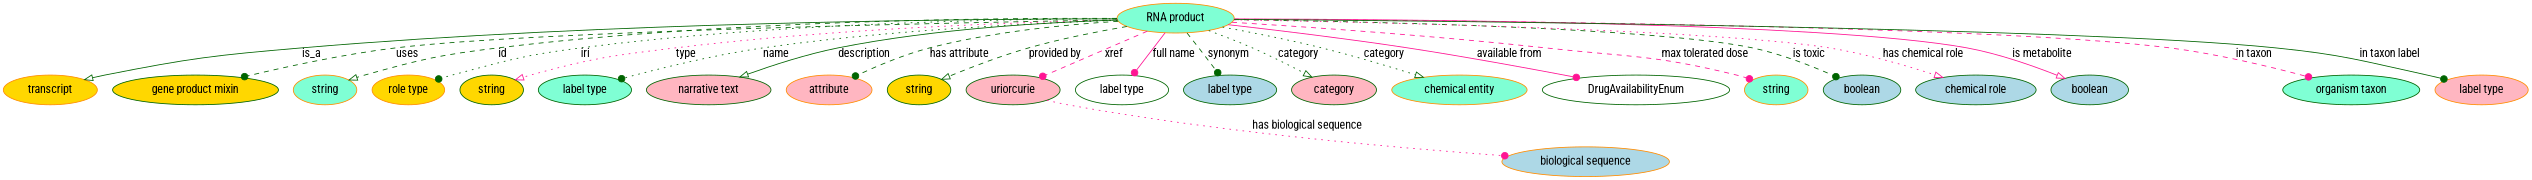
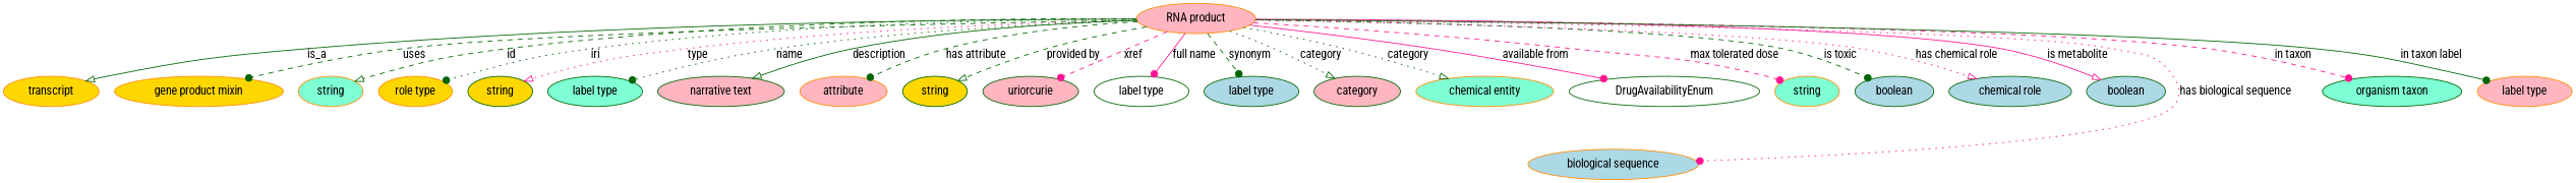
  digraph {
    fontname="Roboto Condensed"
    node [color=darkgreen fillcolor=lightpink fontname="Roboto Condensed" style=filled]
    edge [arrowhead=dot color=darkgreen fontname="Roboto Condensed" style=dashed]
-   n1 [color=darkorange fillcolor=aquamarine height=0.5 label="RNA product" width=1.9679]
+   n1 [color=darkorange height=0.5 label="RNA product" width=1.9679]
    transcript [color=darkorange fillcolor=gold height=0.5 width=1.5887]
-   "gene product mixin" [fillcolor=gold height=0.5 width=2.7984]
+   "gene product mixin" [color=darkorange fillcolor=gold height=0.5 width=2.7984]
    n4 [color=darkorange fillcolor=aquamarine height=0.5 label=string width=1.0652]
    n5 [color=darkorange fillcolor=gold height=0.5 label="role type" width=1.2277]
    n6 [fillcolor=gold height=0.5 label=string width=1.0652]
    n7 [fillcolor=aquamarine height=0.5 label="label type" width=1.5707]
    n8 [height=0.5 label="narrative text" width=2.0943]
    n9 [color=darkorange height=0.5 label=attribute width=1.4443]
    n10 [fillcolor=gold height=0.5 label=string width=1.0652]
    n11 [height=0.5 label=uriorcurie width=1.5887]
    n12 [fillcolor=white height=0.5 label="label type" width=1.5707]
    n13 [fillcolor=lightblue height=0.5 label="label type" width=1.5707]
    category [height=0.5 width=1.4263]
    n15 [color=darkorange fillcolor=aquamarine height=0.5 label="chemical entity" width=2.2748]
    n16 [fillcolor=white height=0.5 label=DrugAvailabilityEnum width=3.1594]
    n17 [color=darkorange fillcolor=aquamarine height=0.5 label=string width=1.0652]
    n18 [fillcolor=lightblue height=0.5 label=boolean width=1.2999]
    n19 [fillcolor=lightblue height=0.5 label="chemical role" width=2.022]
    n20 [fillcolor=lightblue height=0.5 label=boolean width=1.2999]
    n21 [color=darkorange fillcolor=lightblue height=0.5 label="biological sequence" width=2.8164]
    n22 [fillcolor=aquamarine height=0.5 label="organism taxon" width=2.3109]
    n23 [color=darkorange height=0.5 label="label type" width=1.5707]
    n1 -> transcript [arrowhead=onormal label=is_a style=solid]
    n1 -> "gene product mixin" [label=uses]
    n1 -> n4 [arrowhead=onormal label=id]
    n1 -> n5 [label=iri style=dotted]
    n1 -> n6 [arrowhead=onormal color=deeppink label=type style=dotted]
    n1 -> n7 [label=name style=dotted]
    n1 -> n8 [arrowhead=onormal label=description style=solid]
    n1 -> n9 [label="has attribute"]
    n1 -> n10 [arrowhead=onormal label="provided by"]
    n1 -> n11 [color=deeppink label=xref]
    n1 -> n12 [color=deeppink label="full name" style=solid]
    n1 -> n13 [label=synonym]
    n1 -> category [arrowhead=onormal label=category style=dotted]
    n1 -> n15 [arrowhead=onormal label=category style=dotted]
    n1 -> n16 [color=deeppink label="available from" style=solid]
    n1 -> n17 [color=deeppink label="max tolerated dose"]
    n1 -> n18 [label="is toxic"]
    n1 -> n19 [arrowhead=onormal color=deeppink label="has chemical role" style=dotted]
    n1 -> n20 [arrowhead=onormal color=deeppink label="is metabolite" style=solid]
-   n11 -> n21 [color=deeppink label="has biological sequence" style=dotted]
+   n1 -> n21 [color=deeppink label="has biological sequence" style=dotted]
    n1 -> n22 [color=deeppink label="in taxon"]
    n1 -> n23 [label="in taxon label" style=solid]
  }
